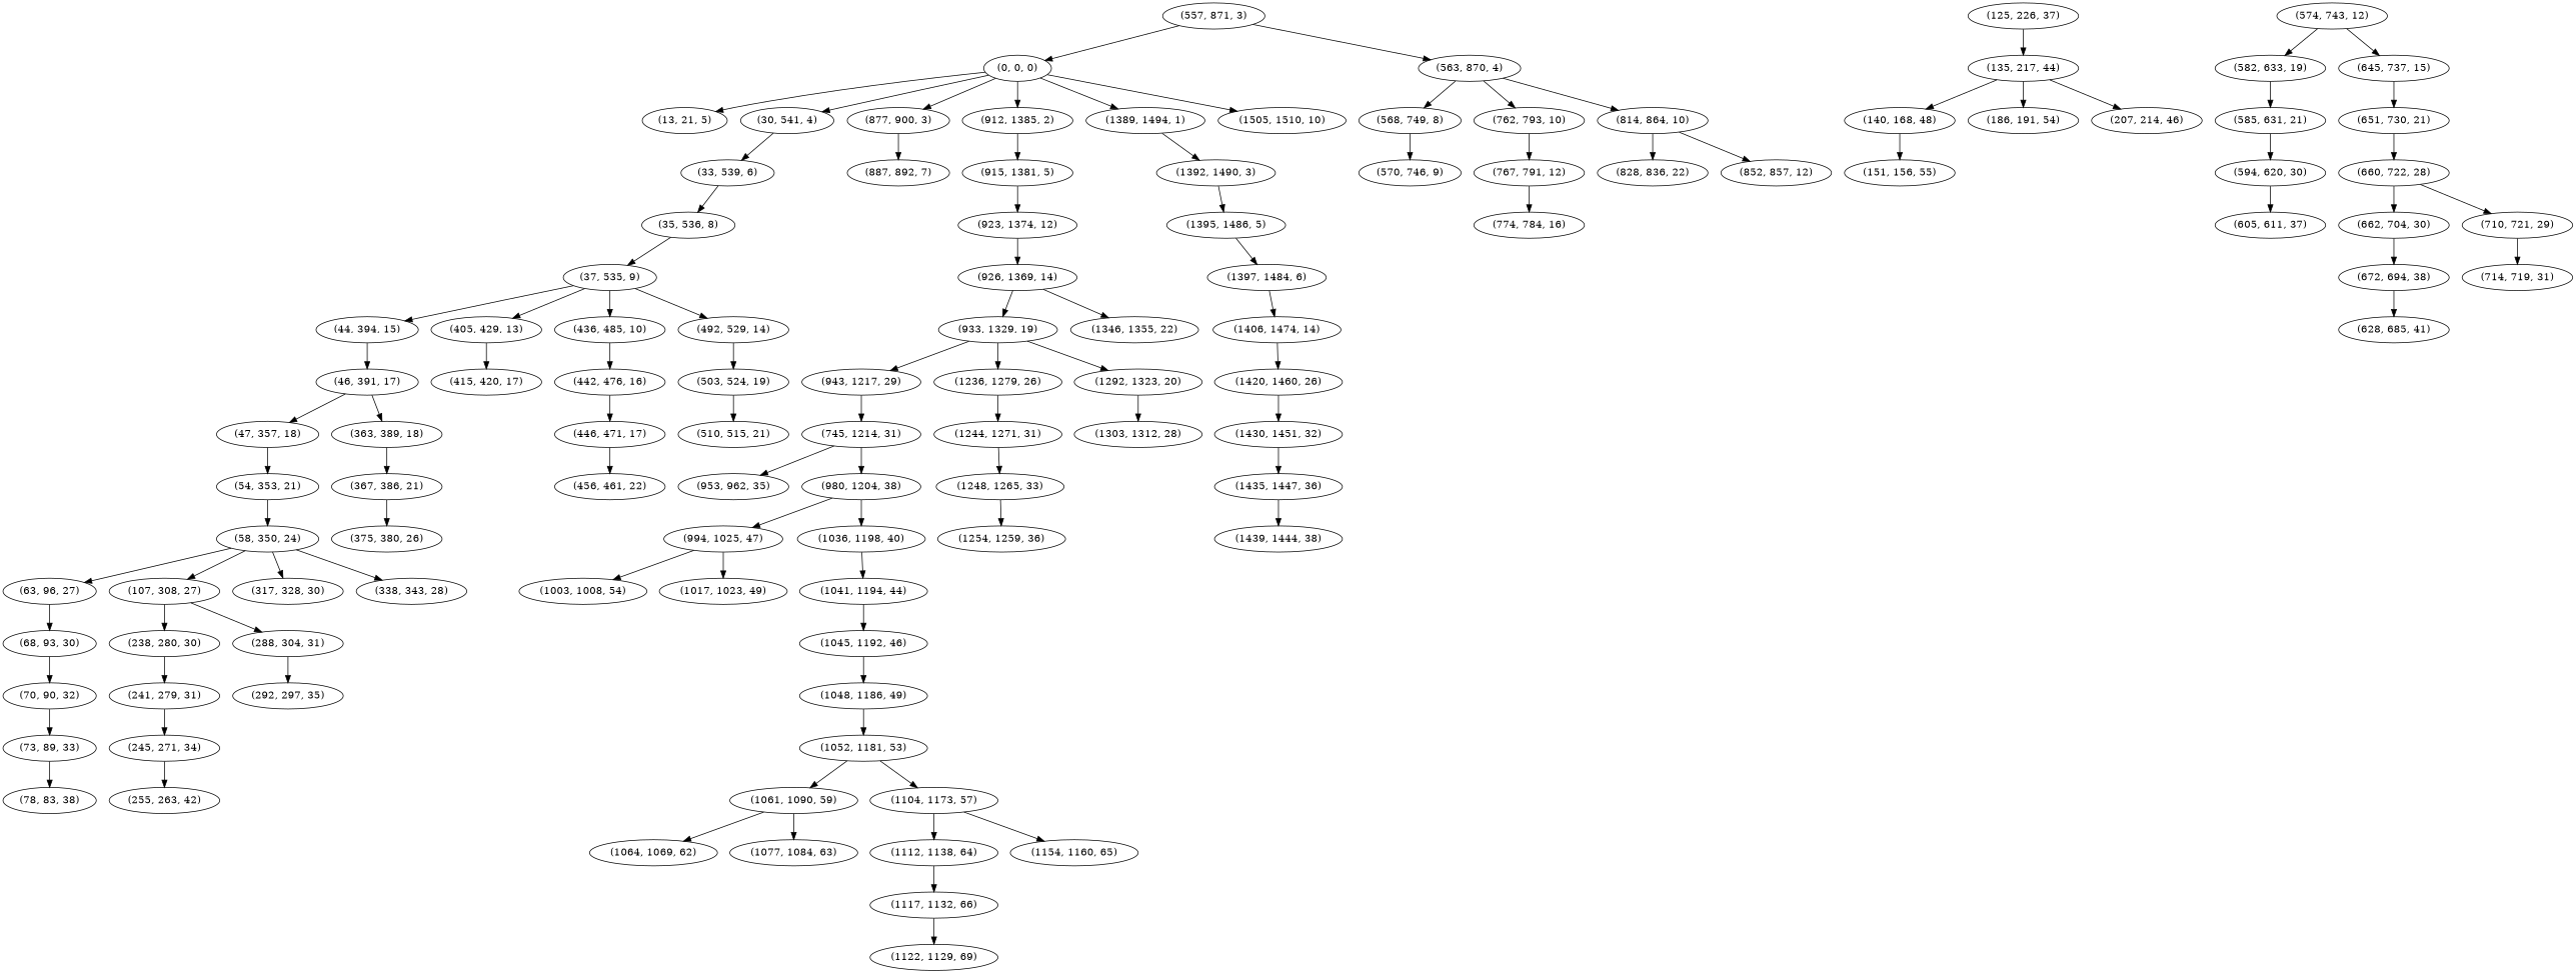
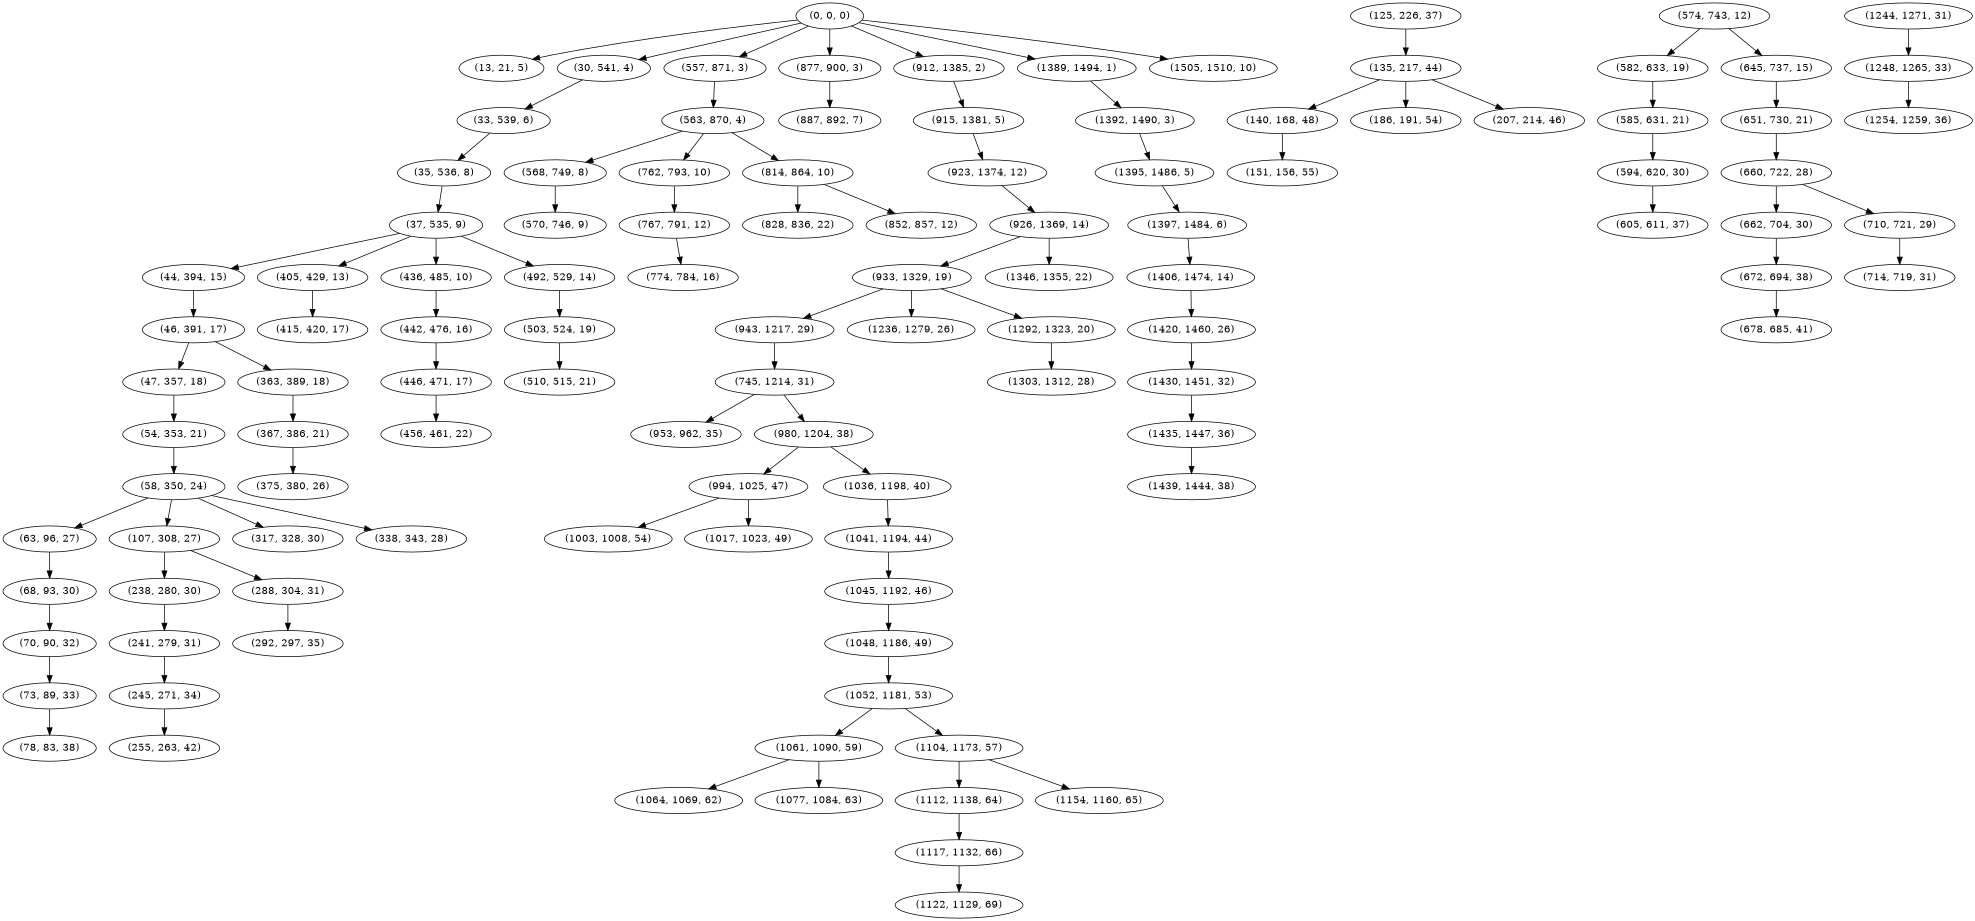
  digraph {
    "(0, 0, 0)"
    "(13, 21, 5)"
    "(30, 541, 4)"
    "(557, 871, 3)"
    "(877, 900, 3)"
    "(912, 1385, 2)"
    "(1389, 1494, 1)"
    "(1505, 1510, 10)"
    "(33, 539, 6)"
    "(563, 870, 4)"
    "(887, 892, 7)"
    "(915, 1381, 5)"
    "(1392, 1490, 3)"
    "(35, 536, 8)"
    "(37, 535, 9)"
    "(44, 394, 15)"
    "(405, 429, 13)"
    "(436, 485, 10)"
    "(492, 529, 14)"
    "(46, 391, 17)"
    "(415, 420, 17)"
    "(442, 476, 16)"
    "(503, 524, 19)"
    "(47, 357, 18)"
    "(363, 389, 18)"
    "(54, 353, 21)"
    "(367, 386, 21)"
    "(58, 350, 24)"
    "(63, 96, 27)"
    "(107, 308, 27)"
    "(317, 328, 30)"
    "(338, 343, 28)"
    "(68, 93, 30)"
    "(238, 280, 30)"
    "(288, 304, 31)"
    "(70, 90, 32)"
    "(73, 89, 33)"
    "(78, 83, 38)"
    "(241, 279, 31)"
    "(292, 297, 35)"
    "(125, 226, 37)"
    "(135, 217, 44)"
    "(140, 168, 48)"
    "(186, 191, 54)"
    "(207, 214, 46)"
    "(151, 156, 55)"
    "(245, 271, 34)"
    "(255, 263, 42)"
    "(375, 380, 26)"
    "(446, 471, 17)"
    "(456, 461, 22)"
    "(510, 515, 21)"
    "(568, 749, 8)"
    "(762, 793, 10)"
    "(814, 864, 10)"
    "(570, 746, 9)"
    "(767, 791, 12)"
    "(828, 836, 22)"
    "(852, 857, 12)"
    "(574, 743, 12)"
    "(582, 633, 19)"
    "(645, 737, 15)"
    "(585, 631, 21)"
    "(651, 730, 21)"
    "(594, 620, 30)"
    "(605, 611, 37)"
    "(660, 722, 28)"
    "(662, 704, 30)"
    "(710, 721, 29)"
    "(672, 694, 38)"
    "(714, 719, 31)"
-   "(678, 685, 41)" [label="(628, 685, 41)"]
+   "(678, 685, 41)"
    "(774, 784, 16)"
    "(923, 1374, 12)"
    "(926, 1369, 14)"
    "(933, 1329, 19)"
    "(1346, 1355, 22)"
    "(943, 1217, 29)"
    "(1236, 1279, 26)"
    "(1292, 1323, 20)"
    n81 [label="(745, 1214, 31)"]
    "(1244, 1271, 31)"
    "(1303, 1312, 28)"
    "(953, 962, 35)"
    "(980, 1204, 38)"
    "(994, 1025, 47)"
    "(1036, 1198, 40)"
    "(1003, 1008, 54)"
    "(1017, 1023, 49)"
    "(1041, 1194, 44)"
    "(1045, 1192, 46)"
    "(1048, 1186, 49)"
    "(1052, 1181, 53)"
    "(1061, 1090, 59)"
    "(1104, 1173, 57)"
    "(1064, 1069, 62)"
    "(1077, 1084, 63)"
    "(1112, 1138, 64)"
    "(1154, 1160, 65)"
    "(1117, 1132, 66)"
    "(1122, 1129, 69)"
    "(1248, 1265, 33)"
    "(1254, 1259, 36)"
    "(1395, 1486, 5)"
    "(1397, 1484, 6)"
    "(1406, 1474, 14)"
    "(1420, 1460, 26)"
    "(1430, 1451, 32)"
    "(1435, 1447, 36)"
    "(1439, 1444, 38)"
    "(0, 0, 0)" -> "(13, 21, 5)"
    "(0, 0, 0)" -> "(30, 541, 4)"
-   "(557, 871, 3)" -> "(0, 0, 0)"
+   "(0, 0, 0)" -> "(557, 871, 3)"
    "(0, 0, 0)" -> "(877, 900, 3)"
    "(0, 0, 0)" -> "(912, 1385, 2)"
    "(0, 0, 0)" -> "(1389, 1494, 1)"
    "(0, 0, 0)" -> "(1505, 1510, 10)"
    "(30, 541, 4)" -> "(33, 539, 6)"
    "(557, 871, 3)" -> "(563, 870, 4)"
    "(877, 900, 3)" -> "(887, 892, 7)"
    "(912, 1385, 2)" -> "(915, 1381, 5)"
    "(1389, 1494, 1)" -> "(1392, 1490, 3)"
    "(33, 539, 6)" -> "(35, 536, 8)"
    "(563, 870, 4)" -> "(568, 749, 8)"
    "(563, 870, 4)" -> "(762, 793, 10)"
    "(563, 870, 4)" -> "(814, 864, 10)"
    "(915, 1381, 5)" -> "(923, 1374, 12)"
    "(1392, 1490, 3)" -> "(1395, 1486, 5)"
    "(35, 536, 8)" -> "(37, 535, 9)"
    "(37, 535, 9)" -> "(44, 394, 15)"
    "(37, 535, 9)" -> "(405, 429, 13)"
    "(37, 535, 9)" -> "(436, 485, 10)"
    "(37, 535, 9)" -> "(492, 529, 14)"
    "(44, 394, 15)" -> "(46, 391, 17)"
    "(405, 429, 13)" -> "(415, 420, 17)"
    "(436, 485, 10)" -> "(442, 476, 16)"
    "(492, 529, 14)" -> "(503, 524, 19)"
    "(46, 391, 17)" -> "(47, 357, 18)"
    "(46, 391, 17)" -> "(363, 389, 18)"
    "(442, 476, 16)" -> "(446, 471, 17)"
    "(503, 524, 19)" -> "(510, 515, 21)"
    "(47, 357, 18)" -> "(54, 353, 21)"
    "(363, 389, 18)" -> "(367, 386, 21)"
    "(54, 353, 21)" -> "(58, 350, 24)"
    "(367, 386, 21)" -> "(375, 380, 26)"
    "(58, 350, 24)" -> "(63, 96, 27)"
    "(58, 350, 24)" -> "(107, 308, 27)"
    "(58, 350, 24)" -> "(317, 328, 30)"
    "(58, 350, 24)" -> "(338, 343, 28)"
    "(63, 96, 27)" -> "(68, 93, 30)"
    "(107, 308, 27)" -> "(238, 280, 30)"
    "(107, 308, 27)" -> "(288, 304, 31)"
    "(68, 93, 30)" -> "(70, 90, 32)"
    "(238, 280, 30)" -> "(241, 279, 31)"
    "(288, 304, 31)" -> "(292, 297, 35)"
    "(70, 90, 32)" -> "(73, 89, 33)"
    "(73, 89, 33)" -> "(78, 83, 38)"
    "(241, 279, 31)" -> "(245, 271, 34)"
    "(125, 226, 37)" -> "(135, 217, 44)"
    "(135, 217, 44)" -> "(140, 168, 48)"
    "(135, 217, 44)" -> "(186, 191, 54)"
    "(135, 217, 44)" -> "(207, 214, 46)"
    "(140, 168, 48)" -> "(151, 156, 55)"
    "(245, 271, 34)" -> "(255, 263, 42)"
    "(446, 471, 17)" -> "(456, 461, 22)"
    "(568, 749, 8)" -> "(570, 746, 9)"
    "(762, 793, 10)" -> "(767, 791, 12)"
    "(814, 864, 10)" -> "(828, 836, 22)"
    "(814, 864, 10)" -> "(852, 857, 12)"
    "(767, 791, 12)" -> "(774, 784, 16)"
    "(574, 743, 12)" -> "(582, 633, 19)"
    "(574, 743, 12)" -> "(645, 737, 15)"
    "(582, 633, 19)" -> "(585, 631, 21)"
    "(645, 737, 15)" -> "(651, 730, 21)"
    "(585, 631, 21)" -> "(594, 620, 30)"
    "(651, 730, 21)" -> "(660, 722, 28)"
    "(594, 620, 30)" -> "(605, 611, 37)"
    "(660, 722, 28)" -> "(662, 704, 30)"
    "(660, 722, 28)" -> "(710, 721, 29)"
    "(662, 704, 30)" -> "(672, 694, 38)"
    "(710, 721, 29)" -> "(714, 719, 31)"
    "(672, 694, 38)" -> "(678, 685, 41)"
    "(923, 1374, 12)" -> "(926, 1369, 14)"
    "(926, 1369, 14)" -> "(933, 1329, 19)"
    "(926, 1369, 14)" -> "(1346, 1355, 22)"
    "(933, 1329, 19)" -> "(943, 1217, 29)"
    "(933, 1329, 19)" -> "(1236, 1279, 26)"
    "(933, 1329, 19)" -> "(1292, 1323, 20)"
    "(943, 1217, 29)" -> n81
-   "(1236, 1279, 26)" -> "(1244, 1271, 31)"
    "(1292, 1323, 20)" -> "(1303, 1312, 28)"
    n81 -> "(953, 962, 35)"
    n81 -> "(980, 1204, 38)"
    "(1244, 1271, 31)" -> "(1248, 1265, 33)"
    "(980, 1204, 38)" -> "(994, 1025, 47)"
    "(980, 1204, 38)" -> "(1036, 1198, 40)"
    "(994, 1025, 47)" -> "(1003, 1008, 54)"
    "(994, 1025, 47)" -> "(1017, 1023, 49)"
    "(1036, 1198, 40)" -> "(1041, 1194, 44)"
    "(1041, 1194, 44)" -> "(1045, 1192, 46)"
    "(1045, 1192, 46)" -> "(1048, 1186, 49)"
    "(1048, 1186, 49)" -> "(1052, 1181, 53)"
    "(1052, 1181, 53)" -> "(1061, 1090, 59)"
    "(1052, 1181, 53)" -> "(1104, 1173, 57)"
    "(1061, 1090, 59)" -> "(1064, 1069, 62)"
    "(1061, 1090, 59)" -> "(1077, 1084, 63)"
    "(1104, 1173, 57)" -> "(1112, 1138, 64)"
    "(1104, 1173, 57)" -> "(1154, 1160, 65)"
    "(1112, 1138, 64)" -> "(1117, 1132, 66)"
    "(1117, 1132, 66)" -> "(1122, 1129, 69)"
    "(1248, 1265, 33)" -> "(1254, 1259, 36)"
    "(1395, 1486, 5)" -> "(1397, 1484, 6)"
    "(1397, 1484, 6)" -> "(1406, 1474, 14)"
    "(1406, 1474, 14)" -> "(1420, 1460, 26)"
    "(1420, 1460, 26)" -> "(1430, 1451, 32)"
    "(1430, 1451, 32)" -> "(1435, 1447, 36)"
    "(1435, 1447, 36)" -> "(1439, 1444, 38)"
  }
